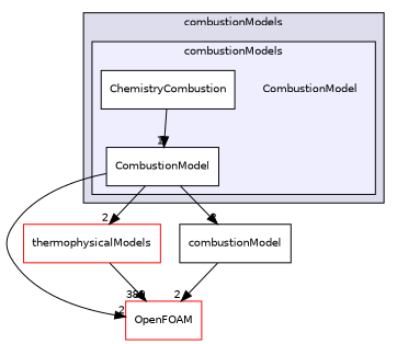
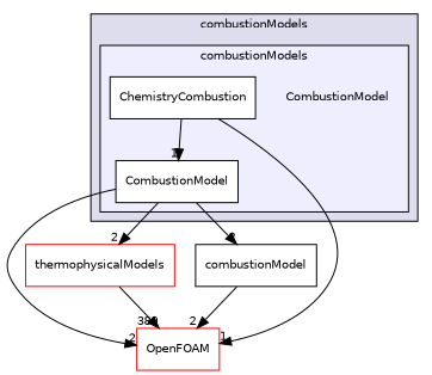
  digraph {
    compound=true
    node [fontname=Helvetica fontsize=10 shape=box]
    edge [headlabel=2 labeldistance=1.5 labelfontname=Helvetica labelfontsize=10]
    n1 [label=CombustionModel shape=plaintext]
    n2 [color=black fillcolor=white label=ChemistryCombustion style=filled]
    n3 [color=black fillcolor=white label=CombustionModel style=filled]
    n4 [color=red label=OpenFOAM]
    n5 [color=red label=thermophysicalModels]
    n6 [label=combustionModel]
    subgraph cluster_1 {
      bgcolor="#ddddee"
      fontname=Helvetica
      fontsize=10
      label=combustionModels
      pencolor=black
      subgraph cluster_2 {
        bgcolor="#eeeeff"
        fontname=Helvetica
        fontsize=10
        label=combustionModels
        pencolor=black
        n1
        n2
        n3
      }
    }
    n2 -> n3 [headlabel=1]
+   n2 -> n4 [headlabel=1]
    n3 -> n4
    n3 -> n5
    n3 -> n6
    n5 -> n4 [headlabel=389]
    n6 -> n4
  }
